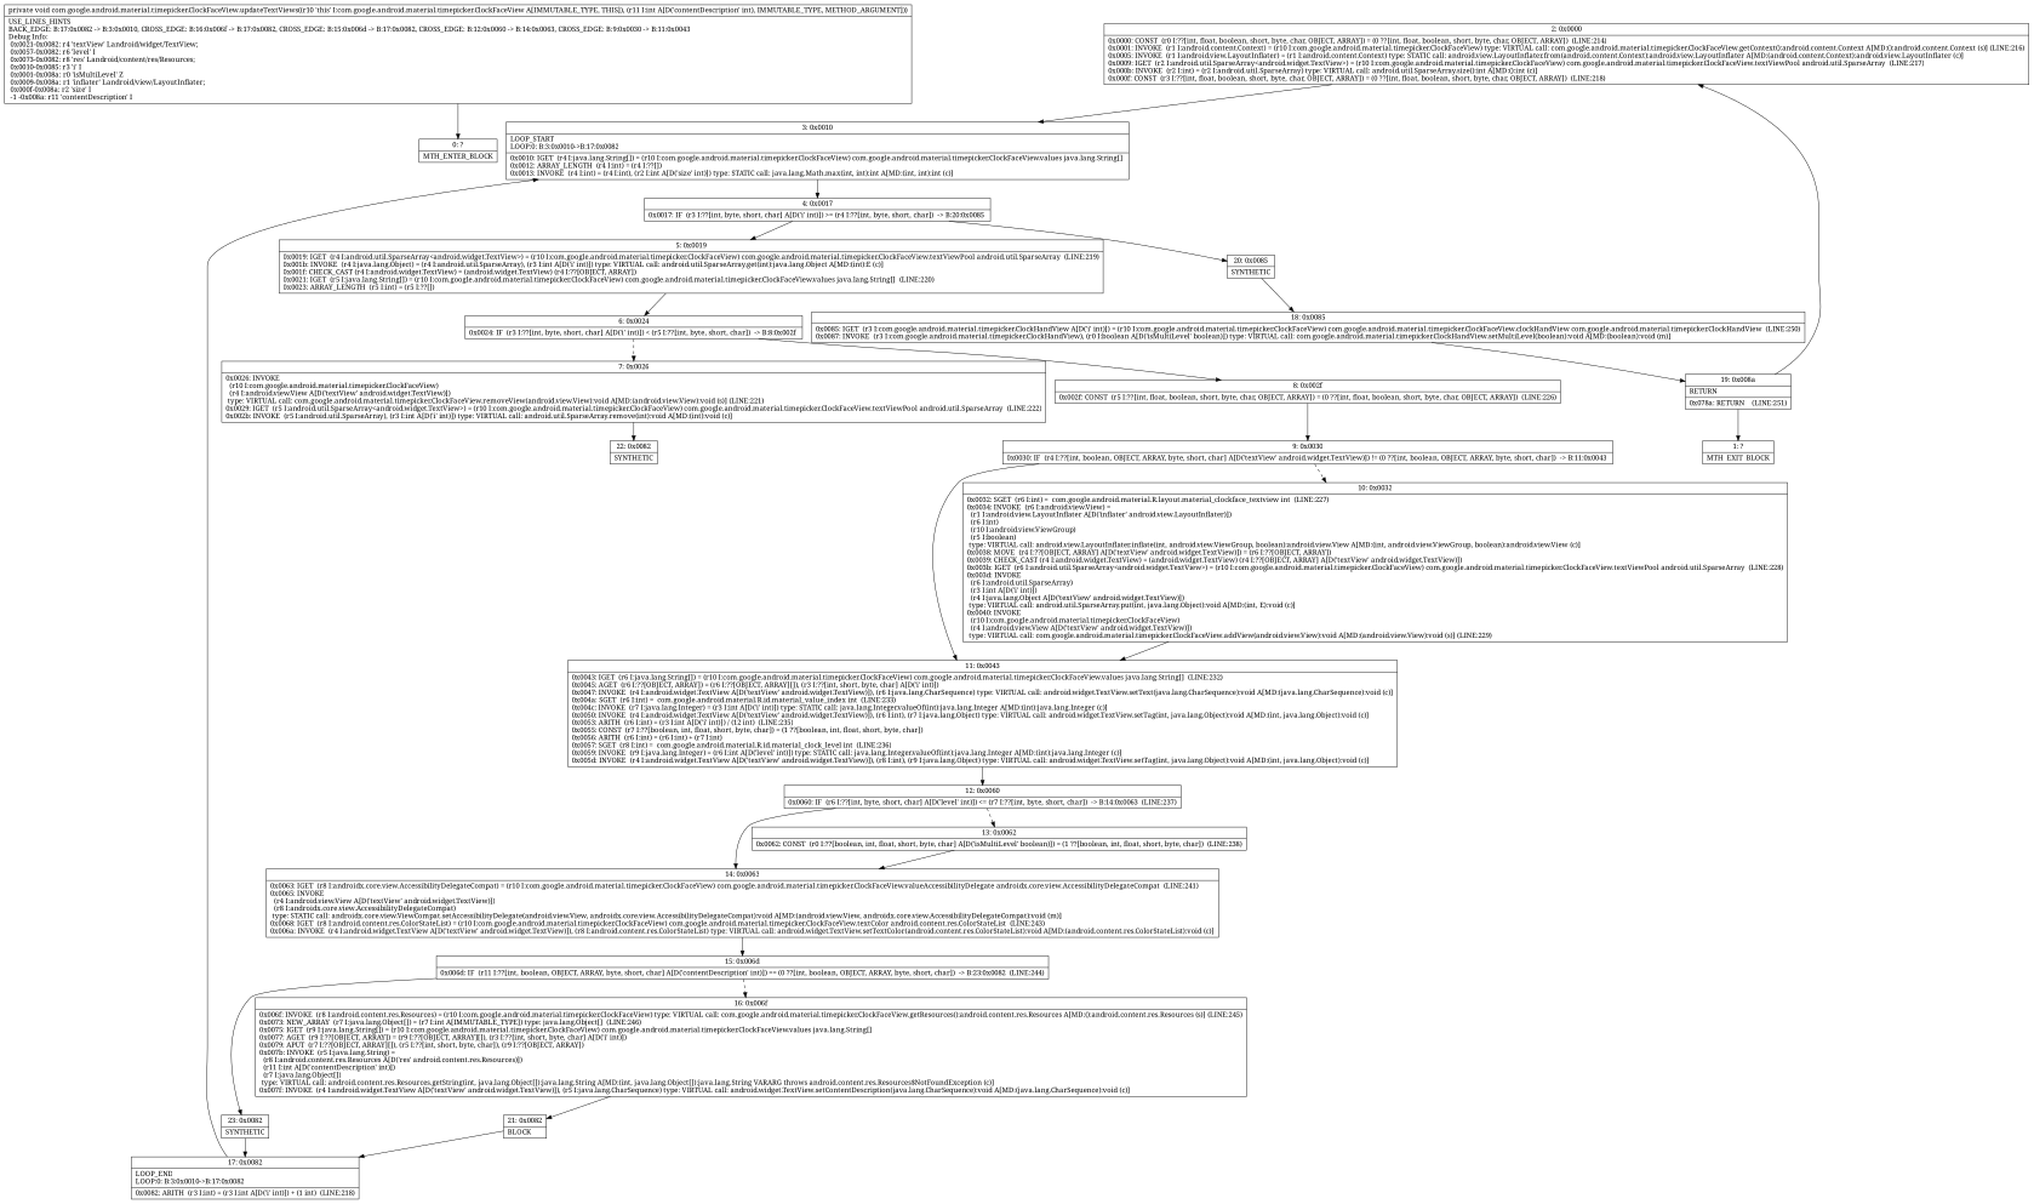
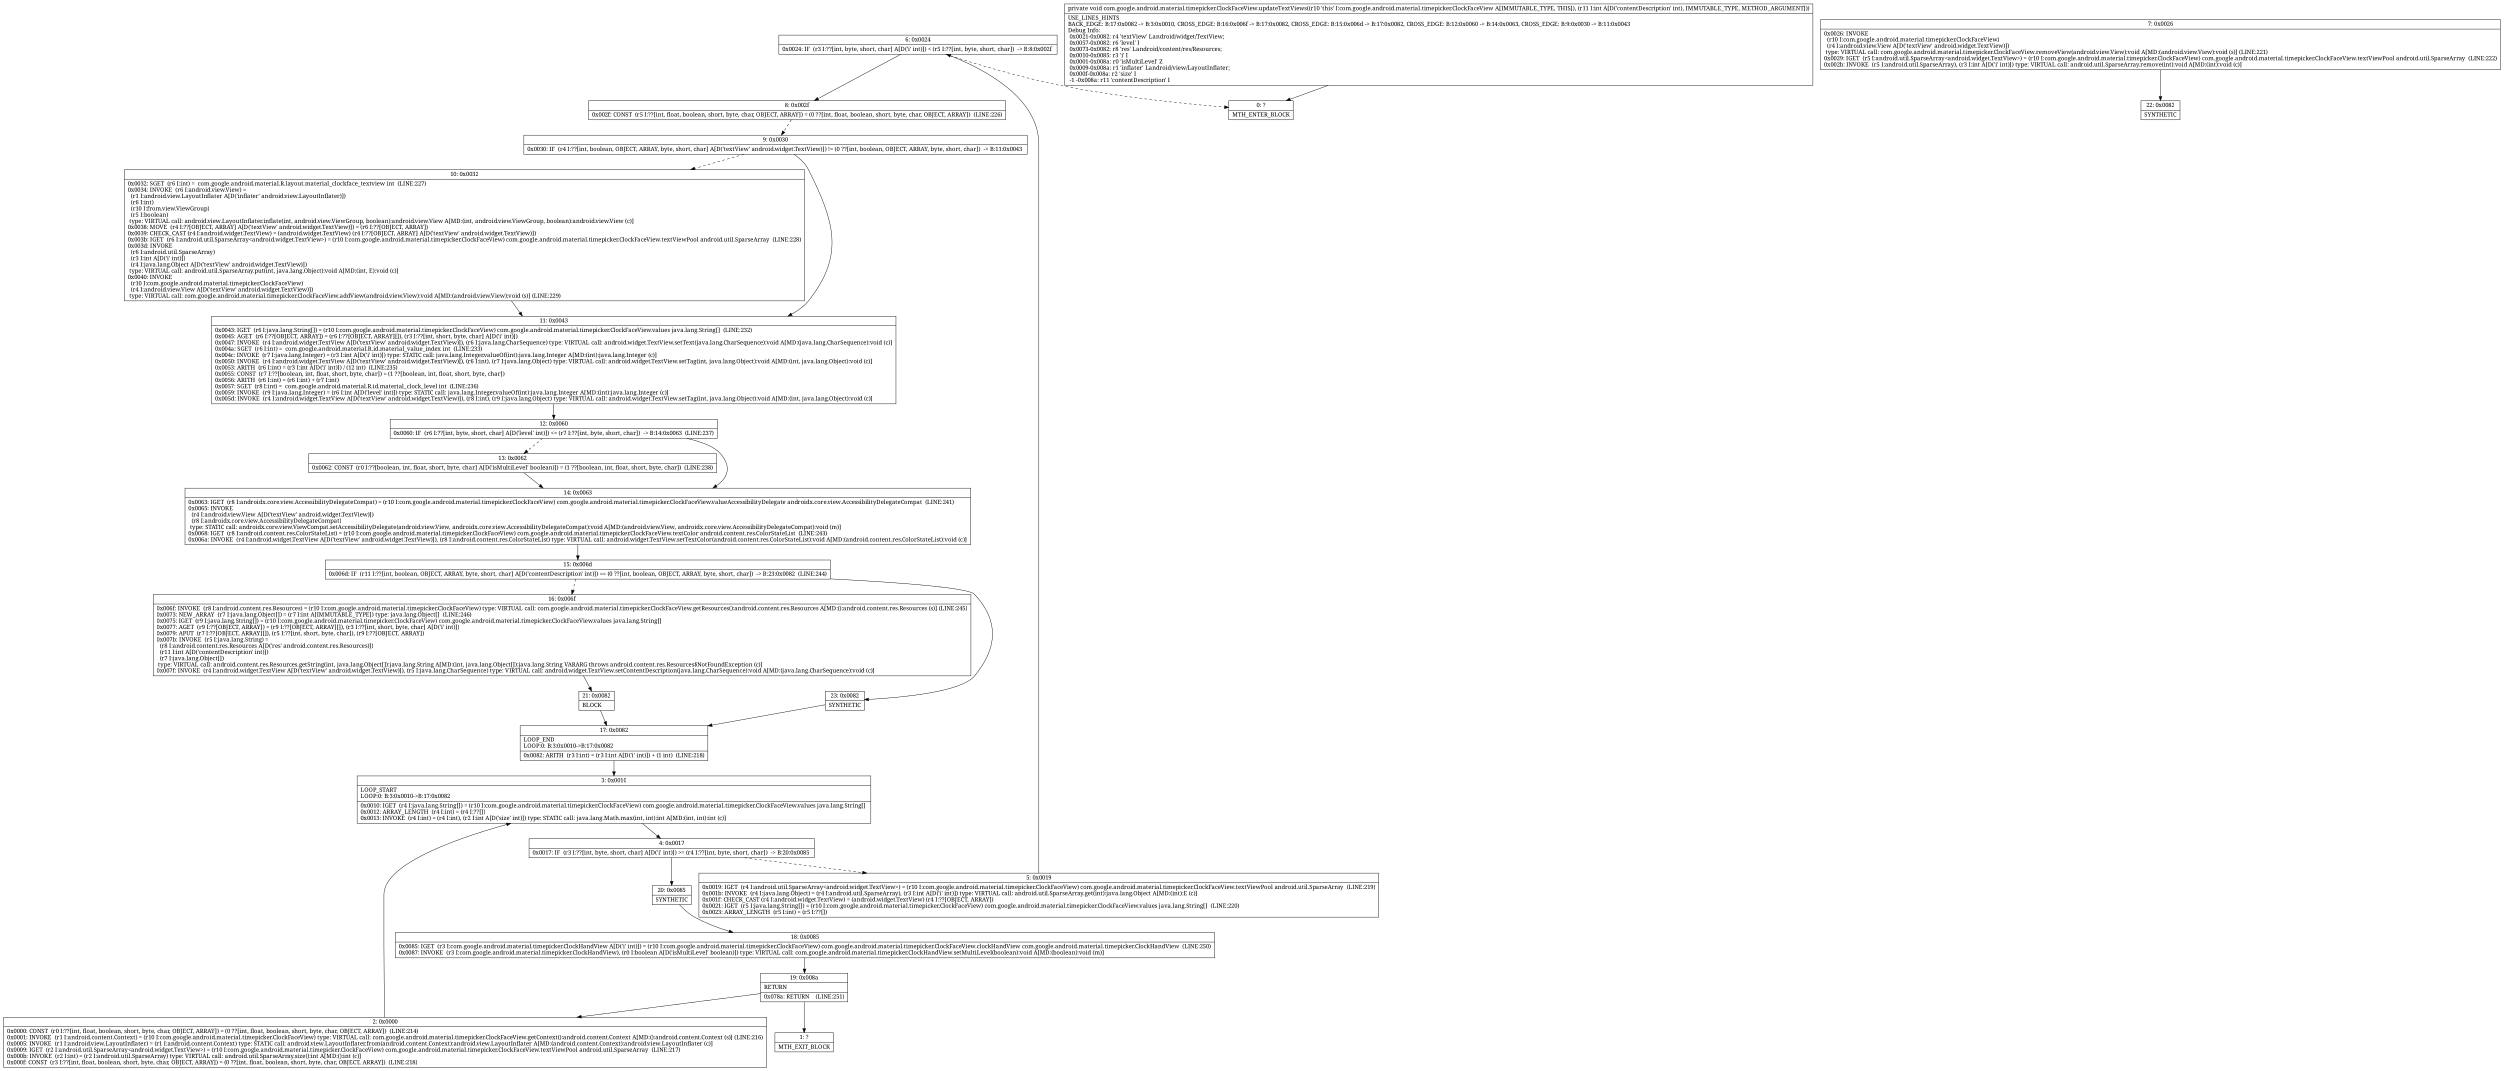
  digraph {
    fontname="Noto Serif"
    node [fontname="Noto Serif" shape=record]
    edge [fontname="Noto Serif"]
    n1 [label="{0\:\ ?|MTH_ENTER_BLOCK\l}"]
    n2 [label="{2\:\ 0x0000|0x0000: CONST  (r0 I:??[int, float, boolean, short, byte, char, OBJECT, ARRAY]) = (0 ??[int, float, boolean, short, byte, char, OBJECT, ARRAY])  (LINE:214)\l0x0001: INVOKE  (r1 I:android.content.Context) = (r10 I:com.google.android.material.timepicker.ClockFaceView) type: VIRTUAL call: com.google.android.material.timepicker.ClockFaceView.getContext():android.content.Context A[MD:():android.content.Context (s)] (LINE:216)\l0x0005: INVOKE  (r1 I:android.view.LayoutInflater) = (r1 I:android.content.Context) type: STATIC call: android.view.LayoutInflater.from(android.content.Context):android.view.LayoutInflater A[MD:(android.content.Context):android.view.LayoutInflater (c)]\l0x0009: IGET  (r2 I:android.util.SparseArray\<android.widget.TextView\>) = (r10 I:com.google.android.material.timepicker.ClockFaceView) com.google.android.material.timepicker.ClockFaceView.textViewPool android.util.SparseArray  (LINE:217)\l0x000b: INVOKE  (r2 I:int) = (r2 I:android.util.SparseArray) type: VIRTUAL call: android.util.SparseArray.size():int A[MD:():int (c)]\l0x000f: CONST  (r3 I:??[int, float, boolean, short, byte, char, OBJECT, ARRAY]) = (0 ??[int, float, boolean, short, byte, char, OBJECT, ARRAY])  (LINE:218)\l}"]
    n3 [label="{3\:\ 0x0010|LOOP_START\lLOOP:0: B:3:0x0010\-\>B:17:0x0082\l|0x0010: IGET  (r4 I:java.lang.String[]) = (r10 I:com.google.android.material.timepicker.ClockFaceView) com.google.android.material.timepicker.ClockFaceView.values java.lang.String[] \l0x0012: ARRAY_LENGTH  (r4 I:int) = (r4 I:??[]) \l0x0013: INVOKE  (r4 I:int) = (r4 I:int), (r2 I:int A[D('size' int)]) type: STATIC call: java.lang.Math.max(int, int):int A[MD:(int, int):int (c)]\l}"]
    n4 [label="{4\:\ 0x0017|0x0017: IF  (r3 I:??[int, byte, short, char] A[D('i' int)]) \>= (r4 I:??[int, byte, short, char])  \-\> B:20:0x0085 \l}"]
    n5 [label="{5\:\ 0x0019|0x0019: IGET  (r4 I:android.util.SparseArray\<android.widget.TextView\>) = (r10 I:com.google.android.material.timepicker.ClockFaceView) com.google.android.material.timepicker.ClockFaceView.textViewPool android.util.SparseArray  (LINE:219)\l0x001b: INVOKE  (r4 I:java.lang.Object) = (r4 I:android.util.SparseArray), (r3 I:int A[D('i' int)]) type: VIRTUAL call: android.util.SparseArray.get(int):java.lang.Object A[MD:(int):E (c)]\l0x001f: CHECK_CAST (r4 I:android.widget.TextView) = (android.widget.TextView) (r4 I:??[OBJECT, ARRAY]) \l0x0021: IGET  (r5 I:java.lang.String[]) = (r10 I:com.google.android.material.timepicker.ClockFaceView) com.google.android.material.timepicker.ClockFaceView.values java.lang.String[]  (LINE:220)\l0x0023: ARRAY_LENGTH  (r5 I:int) = (r5 I:??[]) \l}"]
    n6 [label="{20\:\ 0x0085|SYNTHETIC\l}"]
    n7 [label="{6\:\ 0x0024|0x0024: IF  (r3 I:??[int, byte, short, char] A[D('i' int)]) \< (r5 I:??[int, byte, short, char])  \-\> B:8:0x002f \l}"]
    n8 [label="{18\:\ 0x0085|0x0085: IGET  (r3 I:com.google.android.material.timepicker.ClockHandView A[D('i' int)]) = (r10 I:com.google.android.material.timepicker.ClockFaceView) com.google.android.material.timepicker.ClockFaceView.clockHandView com.google.android.material.timepicker.ClockHandView  (LINE:250)\l0x0087: INVOKE  (r3 I:com.google.android.material.timepicker.ClockHandView), (r0 I:boolean A[D('isMultiLevel' boolean)]) type: VIRTUAL call: com.google.android.material.timepicker.ClockHandView.setMultiLevel(boolean):void A[MD:(boolean):void (m)]\l}"]
    n9 [label="{7\:\ 0x0026|0x0026: INVOKE  \l  (r10 I:com.google.android.material.timepicker.ClockFaceView)\l  (r4 I:android.view.View A[D('textView' android.widget.TextView)])\l type: VIRTUAL call: com.google.android.material.timepicker.ClockFaceView.removeView(android.view.View):void A[MD:(android.view.View):void (s)] (LINE:221)\l0x0029: IGET  (r5 I:android.util.SparseArray\<android.widget.TextView\>) = (r10 I:com.google.android.material.timepicker.ClockFaceView) com.google.android.material.timepicker.ClockFaceView.textViewPool android.util.SparseArray  (LINE:222)\l0x002b: INVOKE  (r5 I:android.util.SparseArray), (r3 I:int A[D('i' int)]) type: VIRTUAL call: android.util.SparseArray.remove(int):void A[MD:(int):void (c)]\l}"]
    n10 [label="{8\:\ 0x002f|0x002f: CONST  (r5 I:??[int, float, boolean, short, byte, char, OBJECT, ARRAY]) = (0 ??[int, float, boolean, short, byte, char, OBJECT, ARRAY])  (LINE:226)\l}"]
    n11 [label="{22\:\ 0x0082|SYNTHETIC\l}"]
    n12 [label="{9\:\ 0x0030|0x0030: IF  (r4 I:??[int, boolean, OBJECT, ARRAY, byte, short, char] A[D('textView' android.widget.TextView)]) != (0 ??[int, boolean, OBJECT, ARRAY, byte, short, char])  \-\> B:11:0x0043 \l}"]
    n13 [label="{17\:\ 0x0082|LOOP_END\lLOOP:0: B:3:0x0010\-\>B:17:0x0082\l|0x0082: ARITH  (r3 I:int) = (r3 I:int A[D('i' int)]) + (1 int)  (LINE:218)\l}"]
-   n14 [label="{10\:\ 0x0032|0x0032: SGET  (r6 I:int) =  com.google.android.material.R.layout.material_clockface_textview int  (LINE:227)\l0x0034: INVOKE  (r6 I:android.view.View) = \l  (r1 I:android.view.LayoutInflater A[D('inflater' android.view.LayoutInflater)])\l  (r6 I:int)\l  (r10 I:android.view.ViewGroup)\l  (r5 I:boolean)\l type: VIRTUAL call: android.view.LayoutInflater.inflate(int, android.view.ViewGroup, boolean):android.view.View A[MD:(int, android.view.ViewGroup, boolean):android.view.View (c)]\l0x0038: MOVE  (r4 I:??[OBJECT, ARRAY] A[D('textView' android.widget.TextView)]) = (r6 I:??[OBJECT, ARRAY]) \l0x0039: CHECK_CAST (r4 I:android.widget.TextView) = (android.widget.TextView) (r4 I:??[OBJECT, ARRAY] A[D('textView' android.widget.TextView)]) \l0x003b: IGET  (r6 I:android.util.SparseArray\<android.widget.TextView\>) = (r10 I:com.google.android.material.timepicker.ClockFaceView) com.google.android.material.timepicker.ClockFaceView.textViewPool android.util.SparseArray  (LINE:228)\l0x003d: INVOKE  \l  (r6 I:android.util.SparseArray)\l  (r3 I:int A[D('i' int)])\l  (r4 I:java.lang.Object A[D('textView' android.widget.TextView)])\l type: VIRTUAL call: android.util.SparseArray.put(int, java.lang.Object):void A[MD:(int, E):void (c)]\l0x0040: INVOKE  \l  (r10 I:com.google.android.material.timepicker.ClockFaceView)\l  (r4 I:android.view.View A[D('textView' android.widget.TextView)])\l type: VIRTUAL call: com.google.android.material.timepicker.ClockFaceView.addView(android.view.View):void A[MD:(android.view.View):void (s)] (LINE:229)\l}"]
+   n14 [label="{10\:\ 0x0032|0x0032: SGET  (r6 I:int) =  com.google.android.material.R.layout.material_clockface_textview int  (LINE:227)\l0x0034: INVOKE  (r6 I:android.view.View) = \l  (r1 I:android.view.LayoutInflater A[D('inflater' android.view.LayoutInflater)])\l  (r6 I:int)\l  (r10 I:from.view.ViewGroup)\l  (r5 I:boolean)\l type: VIRTUAL call: android.view.LayoutInflater.inflate(int, android.view.ViewGroup, boolean):android.view.View A[MD:(int, android.view.ViewGroup, boolean):android.view.View (c)]\l0x0038: MOVE  (r4 I:??[OBJECT, ARRAY] A[D('textView' android.widget.TextView)]) = (r6 I:??[OBJECT, ARRAY]) \l0x0039: CHECK_CAST (r4 I:android.widget.TextView) = (android.widget.TextView) (r4 I:??[OBJECT, ARRAY] A[D('textView' android.widget.TextView)]) \l0x003b: IGET  (r6 I:android.util.SparseArray\<android.widget.TextView\>) = (r10 I:com.google.android.material.timepicker.ClockFaceView) com.google.android.material.timepicker.ClockFaceView.textViewPool android.util.SparseArray  (LINE:228)\l0x003d: INVOKE  \l  (r6 I:android.util.SparseArray)\l  (r3 I:int A[D('i' int)])\l  (r4 I:java.lang.Object A[D('textView' android.widget.TextView)])\l type: VIRTUAL call: android.util.SparseArray.put(int, java.lang.Object):void A[MD:(int, E):void (c)]\l0x0040: INVOKE  \l  (r10 I:com.google.android.material.timepicker.ClockFaceView)\l  (r4 I:android.view.View A[D('textView' android.widget.TextView)])\l type: VIRTUAL call: com.google.android.material.timepicker.ClockFaceView.addView(android.view.View):void A[MD:(android.view.View):void (s)] (LINE:229)\l}"]
    n15 [label="{11\:\ 0x0043|0x0043: IGET  (r6 I:java.lang.String[]) = (r10 I:com.google.android.material.timepicker.ClockFaceView) com.google.android.material.timepicker.ClockFaceView.values java.lang.String[]  (LINE:232)\l0x0045: AGET  (r6 I:??[OBJECT, ARRAY]) = (r6 I:??[OBJECT, ARRAY][]), (r3 I:??[int, short, byte, char] A[D('i' int)]) \l0x0047: INVOKE  (r4 I:android.widget.TextView A[D('textView' android.widget.TextView)]), (r6 I:java.lang.CharSequence) type: VIRTUAL call: android.widget.TextView.setText(java.lang.CharSequence):void A[MD:(java.lang.CharSequence):void (c)]\l0x004a: SGET  (r6 I:int) =  com.google.android.material.R.id.material_value_index int  (LINE:233)\l0x004c: INVOKE  (r7 I:java.lang.Integer) = (r3 I:int A[D('i' int)]) type: STATIC call: java.lang.Integer.valueOf(int):java.lang.Integer A[MD:(int):java.lang.Integer (c)]\l0x0050: INVOKE  (r4 I:android.widget.TextView A[D('textView' android.widget.TextView)]), (r6 I:int), (r7 I:java.lang.Object) type: VIRTUAL call: android.widget.TextView.setTag(int, java.lang.Object):void A[MD:(int, java.lang.Object):void (c)]\l0x0053: ARITH  (r6 I:int) = (r3 I:int A[D('i' int)]) \/ (12 int)  (LINE:235)\l0x0055: CONST  (r7 I:??[boolean, int, float, short, byte, char]) = (1 ??[boolean, int, float, short, byte, char]) \l0x0056: ARITH  (r6 I:int) = (r6 I:int) + (r7 I:int) \l0x0057: SGET  (r8 I:int) =  com.google.android.material.R.id.material_clock_level int  (LINE:236)\l0x0059: INVOKE  (r9 I:java.lang.Integer) = (r6 I:int A[D('level' int)]) type: STATIC call: java.lang.Integer.valueOf(int):java.lang.Integer A[MD:(int):java.lang.Integer (c)]\l0x005d: INVOKE  (r4 I:android.widget.TextView A[D('textView' android.widget.TextView)]), (r8 I:int), (r9 I:java.lang.Object) type: VIRTUAL call: android.widget.TextView.setTag(int, java.lang.Object):void A[MD:(int, java.lang.Object):void (c)]\l}"]
    n16 [label="{12\:\ 0x0060|0x0060: IF  (r6 I:??[int, byte, short, char] A[D('level' int)]) \<= (r7 I:??[int, byte, short, char])  \-\> B:14:0x0063  (LINE:237)\l}"]
    n17 [label="{13\:\ 0x0062|0x0062: CONST  (r0 I:??[boolean, int, float, short, byte, char] A[D('isMultiLevel' boolean)]) = (1 ??[boolean, int, float, short, byte, char])  (LINE:238)\l}"]
    n18 [label="{14\:\ 0x0063|0x0063: IGET  (r8 I:androidx.core.view.AccessibilityDelegateCompat) = (r10 I:com.google.android.material.timepicker.ClockFaceView) com.google.android.material.timepicker.ClockFaceView.valueAccessibilityDelegate androidx.core.view.AccessibilityDelegateCompat  (LINE:241)\l0x0065: INVOKE  \l  (r4 I:android.view.View A[D('textView' android.widget.TextView)])\l  (r8 I:androidx.core.view.AccessibilityDelegateCompat)\l type: STATIC call: androidx.core.view.ViewCompat.setAccessibilityDelegate(android.view.View, androidx.core.view.AccessibilityDelegateCompat):void A[MD:(android.view.View, androidx.core.view.AccessibilityDelegateCompat):void (m)]\l0x0068: IGET  (r8 I:android.content.res.ColorStateList) = (r10 I:com.google.android.material.timepicker.ClockFaceView) com.google.android.material.timepicker.ClockFaceView.textColor android.content.res.ColorStateList  (LINE:243)\l0x006a: INVOKE  (r4 I:android.widget.TextView A[D('textView' android.widget.TextView)]), (r8 I:android.content.res.ColorStateList) type: VIRTUAL call: android.widget.TextView.setTextColor(android.content.res.ColorStateList):void A[MD:(android.content.res.ColorStateList):void (c)]\l}"]
    n19 [label="{15\:\ 0x006d|0x006d: IF  (r11 I:??[int, boolean, OBJECT, ARRAY, byte, short, char] A[D('contentDescription' int)]) == (0 ??[int, boolean, OBJECT, ARRAY, byte, short, char])  \-\> B:23:0x0082  (LINE:244)\l}"]
    n20 [label="{16\:\ 0x006f|0x006f: INVOKE  (r8 I:android.content.res.Resources) = (r10 I:com.google.android.material.timepicker.ClockFaceView) type: VIRTUAL call: com.google.android.material.timepicker.ClockFaceView.getResources():android.content.res.Resources A[MD:():android.content.res.Resources (s)] (LINE:245)\l0x0073: NEW_ARRAY  (r7 I:java.lang.Object[]) = (r7 I:int A[IMMUTABLE_TYPE]) type: java.lang.Object[]  (LINE:246)\l0x0075: IGET  (r9 I:java.lang.String[]) = (r10 I:com.google.android.material.timepicker.ClockFaceView) com.google.android.material.timepicker.ClockFaceView.values java.lang.String[] \l0x0077: AGET  (r9 I:??[OBJECT, ARRAY]) = (r9 I:??[OBJECT, ARRAY][]), (r3 I:??[int, short, byte, char] A[D('i' int)]) \l0x0079: APUT  (r7 I:??[OBJECT, ARRAY][]), (r5 I:??[int, short, byte, char]), (r9 I:??[OBJECT, ARRAY]) \l0x007b: INVOKE  (r5 I:java.lang.String) = \l  (r8 I:android.content.res.Resources A[D('res' android.content.res.Resources)])\l  (r11 I:int A[D('contentDescription' int)])\l  (r7 I:java.lang.Object[])\l type: VIRTUAL call: android.content.res.Resources.getString(int, java.lang.Object[]):java.lang.String A[MD:(int, java.lang.Object[]):java.lang.String VARARG throws android.content.res.Resources$NotFoundException (c)]\l0x007f: INVOKE  (r4 I:android.widget.TextView A[D('textView' android.widget.TextView)]), (r5 I:java.lang.CharSequence) type: VIRTUAL call: android.widget.TextView.setContentDescription(java.lang.CharSequence):void A[MD:(java.lang.CharSequence):void (c)]\l}"]
    n21 [label="{23\:\ 0x0082|SYNTHETIC\l}"]
    n22 [label="{21\:\ 0x0082|BLOCK\l}"]
    n23 [label="{19\:\ 0x008a|RETURN\l|0x078a: RETURN    (LINE:251)\l}"]
    n24 [label="{1\:\ ?|MTH_EXIT_BLOCK\l}"]
    n25 [label="{private void com.google.android.material.timepicker.ClockFaceView.updateTextViews((r10 'this' I:com.google.android.material.timepicker.ClockFaceView A[IMMUTABLE_TYPE, THIS]), (r11 I:int A[D('contentDescription' int), IMMUTABLE_TYPE, METHOD_ARGUMENT]))  | USE_LINES_HINTS\lBACK_EDGE: B:17:0x0082 \-\> B:3:0x0010, CROSS_EDGE: B:16:0x006f \-\> B:17:0x0082, CROSS_EDGE: B:15:0x006d \-\> B:17:0x0082, CROSS_EDGE: B:12:0x0060 \-\> B:14:0x0063, CROSS_EDGE: B:9:0x0030 \-\> B:11:0x0043\lDebug Info:\l  0x0021\-0x0082: r4 'textView' Landroid\/widget\/TextView;\l  0x0057\-0x0082: r6 'level' I\l  0x0073\-0x0082: r8 'res' Landroid\/content\/res\/Resources;\l  0x0010\-0x0085: r3 'i' I\l  0x0001\-0x008a: r0 'isMultiLevel' Z\l  0x0009\-0x008a: r1 'inflater' Landroid\/view\/LayoutInflater;\l  0x000f\-0x008a: r2 'size' I\l  \-1 \-0x008a: r11 'contentDescription' I\l}"]
    n2 -> n3
    n3 -> n4
-   n4 -> n5 [style=solid]
+   n4 -> n5 [style=dashed]
    n4 -> n6
    n5 -> n7
    n6 -> n8
-   n7 -> n9 [style=dashed]
+   n7 -> n1 [style=dashed]
    n7 -> n10
    n8 -> n23
    n9 -> n11
-   n10 -> n12
+   n10 -> n12 [style=dashed]
    n12 -> n14 [style=dashed]
    n12 -> n15
    n13 -> n3
    n14 -> n15
    n15 -> n16
    n16 -> n17 [style=dashed]
    n16 -> n18
    n17 -> n18
    n18 -> n19
    n19 -> n20 [style=dashed]
    n19 -> n21
    n20 -> n22
    n21 -> n13
    n22 -> n13
    n23 -> n2
    n23 -> n24
    n25 -> n1
  }
